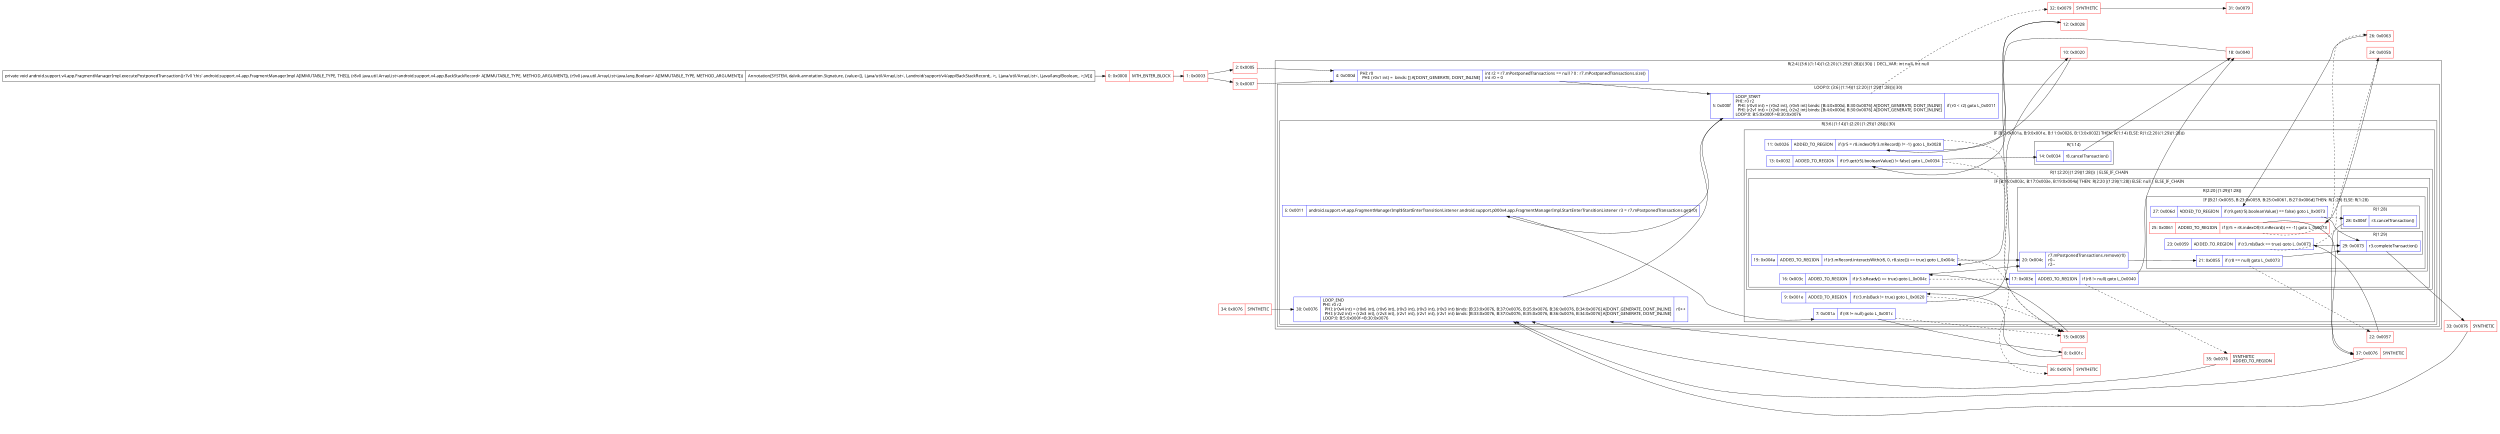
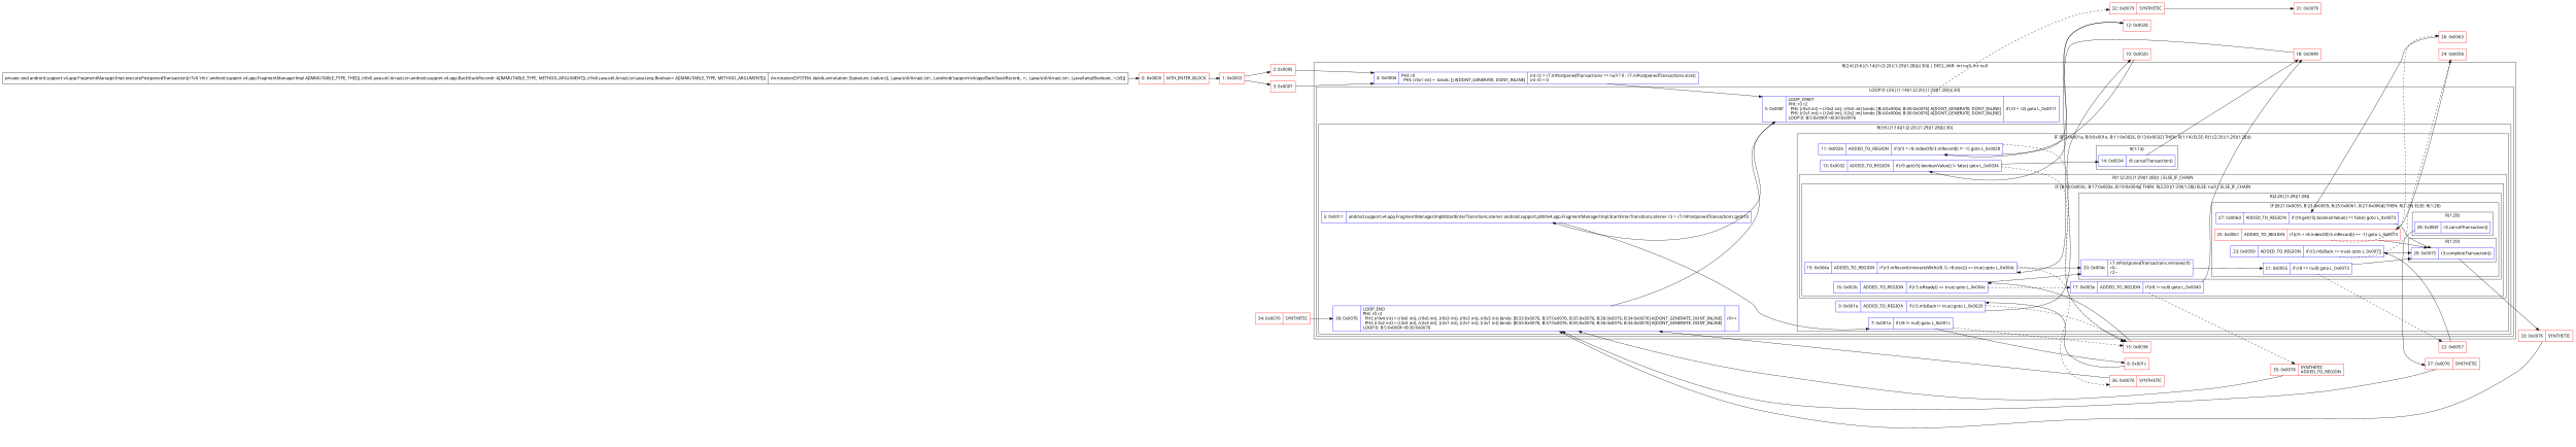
  digraph {
    fontname="Noto Sans"
    rankdir=LR
    node [color=red fontname="Noto Sans" shape=record]
    edge [fontname="Noto Sans"]
    n1 [color=blue label="{14\:\ 0x0034|r8.cancelTransaction()\l}"]
    n2 [color=blue label="{29\:\ 0x0073|r3.completeTransaction()\l}"]
    n3 [color=blue label="{28\:\ 0x006f|r3.cancelTransaction()\l}"]
    n4 [color=blue label="{21\:\ 0x0055|if (r8 == null) goto L_0x0073\l}"]
    n5 [color=blue label="{23\:\ 0x0059|ADDED_TO_REGION\l|if (r3.mIsBack == true) goto L_0x0073\l}"]
    n6 [label="{25\:\ 0x0061|ADDED_TO_REGION\l|if ((r5 = r8.indexOf(r3.mRecord)) == \-1) goto L_0x0073\l}"]
    n7 [color=blue label="{27\:\ 0x006d|ADDED_TO_REGION\l|if (r9.get(r5).booleanValue() == false) goto L_0x0073\l}"]
    n8 [color=blue label="{20\:\ 0x004c|r7.mPostponedTransactions.remove(r0)\lr0\-\-\lr2\-\-\l}"]
    n9 [color=blue label="{16\:\ 0x003c|ADDED_TO_REGION\l|if (r3.isReady() == true) goto L_0x004c\l}"]
    n10 [color=blue label="{17\:\ 0x003e|ADDED_TO_REGION\l|if (r8 != null) goto L_0x0040\l}"]
    n11 [color=blue label="{19\:\ 0x004a|ADDED_TO_REGION\l|if (r3.mRecord.interactsWith(r8, 0, r8.size()) == true) goto L_0x004c\l}"]
    n12 [color=blue label="{7\:\ 0x001a|if (r8 != null) goto L_0x001c\l}"]
    n13 [color=blue label="{9\:\ 0x001e|ADDED_TO_REGION\l|if (r3.mIsBack != true) goto L_0x0020\l}"]
    n14 [color=blue label="{11\:\ 0x0026|ADDED_TO_REGION\l|if ((r5 = r8.indexOf(r3.mRecord)) != \-1) goto L_0x0028\l}"]
    n15 [color=blue label="{13\:\ 0x0032|ADDED_TO_REGION\l|if (r9.get(r5).booleanValue() != false) goto L_0x0034\l}"]
    n16 [color=blue label="{6\:\ 0x0011|android.support.v4.app.FragmentManagerImpl$StartEnterTransitionListener android.support.p000v4.app.FragmentManagerImpl.StartEnterTransitionListener r3 = r7.mPostponedTransactions.get(r0)\l}"]
    n17 [color=blue label="{30\:\ 0x0076|LOOP_END\lPHI: r0 r2 \l  PHI: (r0v4 int) = (r0v6 int), (r0v6 int), (r0v3 int), (r0v3 int), (r0v3 int) binds: [B:33:0x0076, B:37:0x0076, B:35:0x0076, B:36:0x0076, B:34:0x0076] A[DONT_GENERATE, DONT_INLINE]\l  PHI: (r2v2 int) = (r2v3 int), (r2v3 int), (r2v1 int), (r2v1 int), (r2v1 int) binds: [B:33:0x0076, B:37:0x0076, B:35:0x0076, B:36:0x0076, B:34:0x0076] A[DONT_GENERATE, DONT_INLINE]\lLOOP:0: B:5:0x000f\-\>B:30:0x0076\l|r0++\l}"]
    n18 [color=blue label="{5\:\ 0x000f|LOOP_START\lPHI: r0 r2 \l  PHI: (r0v3 int) = (r0v2 int), (r0v5 int) binds: [B:4:0x000d, B:30:0x0076] A[DONT_GENERATE, DONT_INLINE]\l  PHI: (r2v1 int) = (r2v0 int), (r2v2 int) binds: [B:4:0x000d, B:30:0x0076] A[DONT_GENERATE, DONT_INLINE]\lLOOP:0: B:5:0x000f\-\>B:30:0x0076\l|if (r0 \< r2) goto L_0x0011\l}"]
    n19 [color=blue label="{4\:\ 0x000d|PHI: r0 \l  PHI: (r0v1 int) =  binds: [] A[DONT_GENERATE, DONT_INLINE]\l|int r2 = r7.mPostponedTransactions == null ? 0 : r7.mPostponedTransactions.size()\lint r0 = 0\l}"]
    n20 [label="{18\:\ 0x0040}"]
    n21 [label="{33\:\ 0x0076|SYNTHETIC\l}"]
    n22 [label="{37\:\ 0x0076|SYNTHETIC\l}"]
    n23 [label="{22\:\ 0x0057}"]
    n24 [label="{24\:\ 0x005b}"]
    n25 [label="{26\:\ 0x0063}"]
    n26 [label="{35\:\ 0x0076|SYNTHETIC\lADDED_TO_REGION\l}"]
    n27 [label="{36\:\ 0x0076|SYNTHETIC\l}"]
    n28 [label="{8\:\ 0x001c}"]
    n29 [label="{15\:\ 0x0038}"]
    n30 [label="{10\:\ 0x0020}"]
    n31 [label="{12\:\ 0x0028}"]
    n32 [label="{32\:\ 0x0079|SYNTHETIC\l}"]
    n33 [label="{31\:\ 0x0079}"]
    n34 [label="{34\:\ 0x0076|SYNTHETIC\l}"]
    n35 [label="{0\:\ 0x0000|MTH_ENTER_BLOCK\l}"]
    n36 [label="{1\:\ 0x0003}"]
    n37 [label="{2\:\ 0x0005}"]
    n38 [label="{3\:\ 0x0007}"]
    n39 [label="{private void android.support.v4.app.FragmentManagerImpl.executePostponedTransaction((r7v0 'this' android.support.v4.app.FragmentManagerImpl A[IMMUTABLE_TYPE, THIS]), (r8v0 java.util.ArrayList\<android.support.v4.app.BackStackRecord\> A[IMMUTABLE_TYPE, METHOD_ARGUMENT]), (r9v0 java.util.ArrayList\<java.lang.Boolean\> A[IMMUTABLE_TYPE, METHOD_ARGUMENT]))  | Annotation[SYSTEM, dalvik.annotation.Signature, \{value=[(, Ljava\/util\/ArrayList\<, Landroid\/support\/v4\/app\/BackStackRecord;, \>;, Ljava\/util\/ArrayList\<, Ljava\/lang\/Boolean;, \>;)V]\}]\l}" color=""]
    subgraph cluster_1 {
      label="R(2:4|(3:6|(1:14)(1:(2:20|(1:29)(1:28)))|30)) | DECL_VAR: int null, int null\l"
      n19
      subgraph cluster_2 {
        label="LOOP:0: (3:6|(1:14)(1:(2:20|(1:29)(1:28)))|30)"
        n18
        subgraph cluster_3 {
          label="R(3:6|(1:14)(1:(2:20|(1:29)(1:28)))|30)"
          n16
          n17
          subgraph cluster_4 {
            label="IF [B:7:0x001a, B:9:0x001e, B:11:0x0026, B:13:0x0032] THEN: R(1:14) ELSE: R(1:(2:20|(1:29)(1:28)))"
            n12
            n13
            n14
            n15
            subgraph cluster_5 {
              label="R(1:14)"
              n1
            }
            subgraph cluster_6 {
              label="R(1:(2:20|(1:29)(1:28))) | ELSE_IF_CHAIN\l"
              subgraph cluster_7 {
                label="IF [B:16:0x003c, B:17:0x003e, B:19:0x004a] THEN: R(2:20|(1:29)(1:28)) ELSE: null | ELSE_IF_CHAIN\l"
                n9
                n10
                n11
                subgraph cluster_8 {
                  label="R(2:20|(1:29)(1:28))"
                  n8
                  subgraph cluster_9 {
                    label="IF [B:21:0x0055, B:23:0x0059, B:25:0x0061, B:27:0x006d] THEN: R(1:29) ELSE: R(1:28)"
                    n4
                    n5
                    n6
                    n7
                    subgraph cluster_10 {
                      label="R(1:29)"
                      n2
                    }
                    subgraph cluster_11 {
                      label="R(1:28)"
                      n3
                    }
                  }
                }
              }
            }
          }
        }
      }
    }
    n1 -> n20
    n2 -> n21
    n3 -> n22
    n4 -> n2
    n4 -> n23 [style=dashed]
    n5 -> n2
    n5 -> n24 [style=dashed]
-   n6 -> n22
+   n6 -> n2
    n6 -> n25 [style=dashed]
    n7 -> n2
-   n7 -> n3 [style=dashed]
    n8 -> n4
    n9 -> n8
    n9 -> n10 [style=dashed]
    n10 -> n20
    n10 -> n26 [style=dashed]
    n11 -> n8
    n11 -> n27 [style=dashed]
    n12 -> n28
    n12 -> n29 [style=dashed]
    n13 -> n29 [style=dashed]
    n13 -> n30
    n14 -> n29 [style=dashed]
    n14 -> n31
    n15 -> n1
    n15 -> n29 [style=dashed]
    n16 -> n12
    n17 -> n18
    n18 -> n16
    n18 -> n32 [style=dashed]
    n19 -> n18
    n20 -> n11
    n21 -> n17
    n22 -> n17
    n23 -> n5
    n24 -> n6
    n25 -> n7
    n26 -> n17
    n27 -> n17
    n28 -> n13
    n29 -> n9
    n30 -> n14
    n31 -> n15
    n32 -> n33
    n34 -> n17
    n35 -> n36
    n36 -> n37
    n36 -> n38
    n37 -> n19
    n38 -> n19
    n39 -> n35
  }
